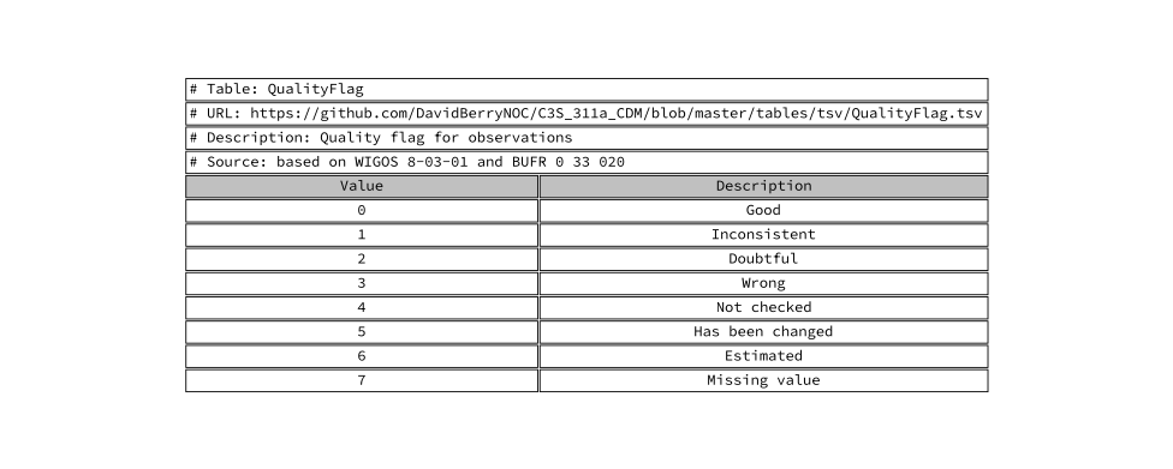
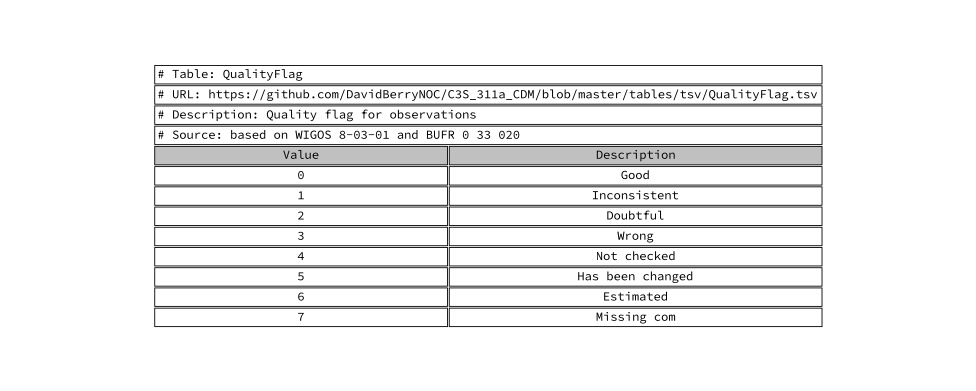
  digraph {
    rankdir=LR
    fontname="Source Code Pro"
-   n1 [color=white label=<<TABLE BORDER="0" CELLBORDER="1" CELLSPACING="2" COLOR="BLACK"> <TR><TD COLSPAN="2" ALIGN="left"># Table: QualityFlag</TD></TR> <TR><TD COLSPAN="2" ALIGN="left"># URL: https://github.com/DavidBerryNOC/C3S_311a_CDM/blob/master/tables/tsv/QualityFlag.tsv</TD></TR> <TR><TD ALIGN="left" COLSPAN="2"># Description: Quality flag for observations</TD></TR> <TR><TD ALIGN="left" COLSPAN="2"># Source: based on WIGOS 8-03-01 and BUFR 0 33 020</TD></TR> <TR><TD BGCOLOR="GRAY">Value</TD><TD BGCOLOR="GRAY">Description</TD></TR> <TR><TD>0</TD><TD>Good</TD></TR> <TR><TD>1</TD><TD>Inconsistent</TD></TR> <TR><TD>2</TD><TD>Doubtful</TD></TR> <TR><TD>3</TD><TD>Wrong</TD></TR> <TR><TD>4</TD><TD>Not checked</TD></TR> <TR><TD>5</TD><TD>Has been changed</TD></TR> <TR><TD>6</TD><TD>Estimated</TD></TR> <TR><TD>7</TD><TD>Missing value</TD></TR> </TABLE>> fontname="Source Code Pro"]
+   n1 [color=white label=<<TABLE BORDER="0" CELLBORDER="1" CELLSPACING="2" COLOR="BLACK"> <TR><TD COLSPAN="2" ALIGN="left"># Table: QualityFlag</TD></TR> <TR><TD COLSPAN="2" ALIGN="left"># URL: https://github.com/DavidBerryNOC/C3S_311a_CDM/blob/master/tables/tsv/QualityFlag.tsv</TD></TR> <TR><TD ALIGN="left" COLSPAN="2"># Description: Quality flag for observations</TD></TR> <TR><TD ALIGN="left" COLSPAN="2"># Source: based on WIGOS 8-03-01 and BUFR 0 33 020</TD></TR> <TR><TD BGCOLOR="GRAY">Value</TD><TD BGCOLOR="GRAY">Description</TD></TR> <TR><TD>0</TD><TD>Good</TD></TR> <TR><TD>1</TD><TD>Inconsistent</TD></TR> <TR><TD>2</TD><TD>Doubtful</TD></TR> <TR><TD>3</TD><TD>Wrong</TD></TR> <TR><TD>4</TD><TD>Not checked</TD></TR> <TR><TD>5</TD><TD>Has been changed</TD></TR> <TR><TD>6</TD><TD>Estimated</TD></TR> <TR><TD>7</TD><TD>Missing com</TD></TR> </TABLE>> fontname="Source Code Pro"]
  }
